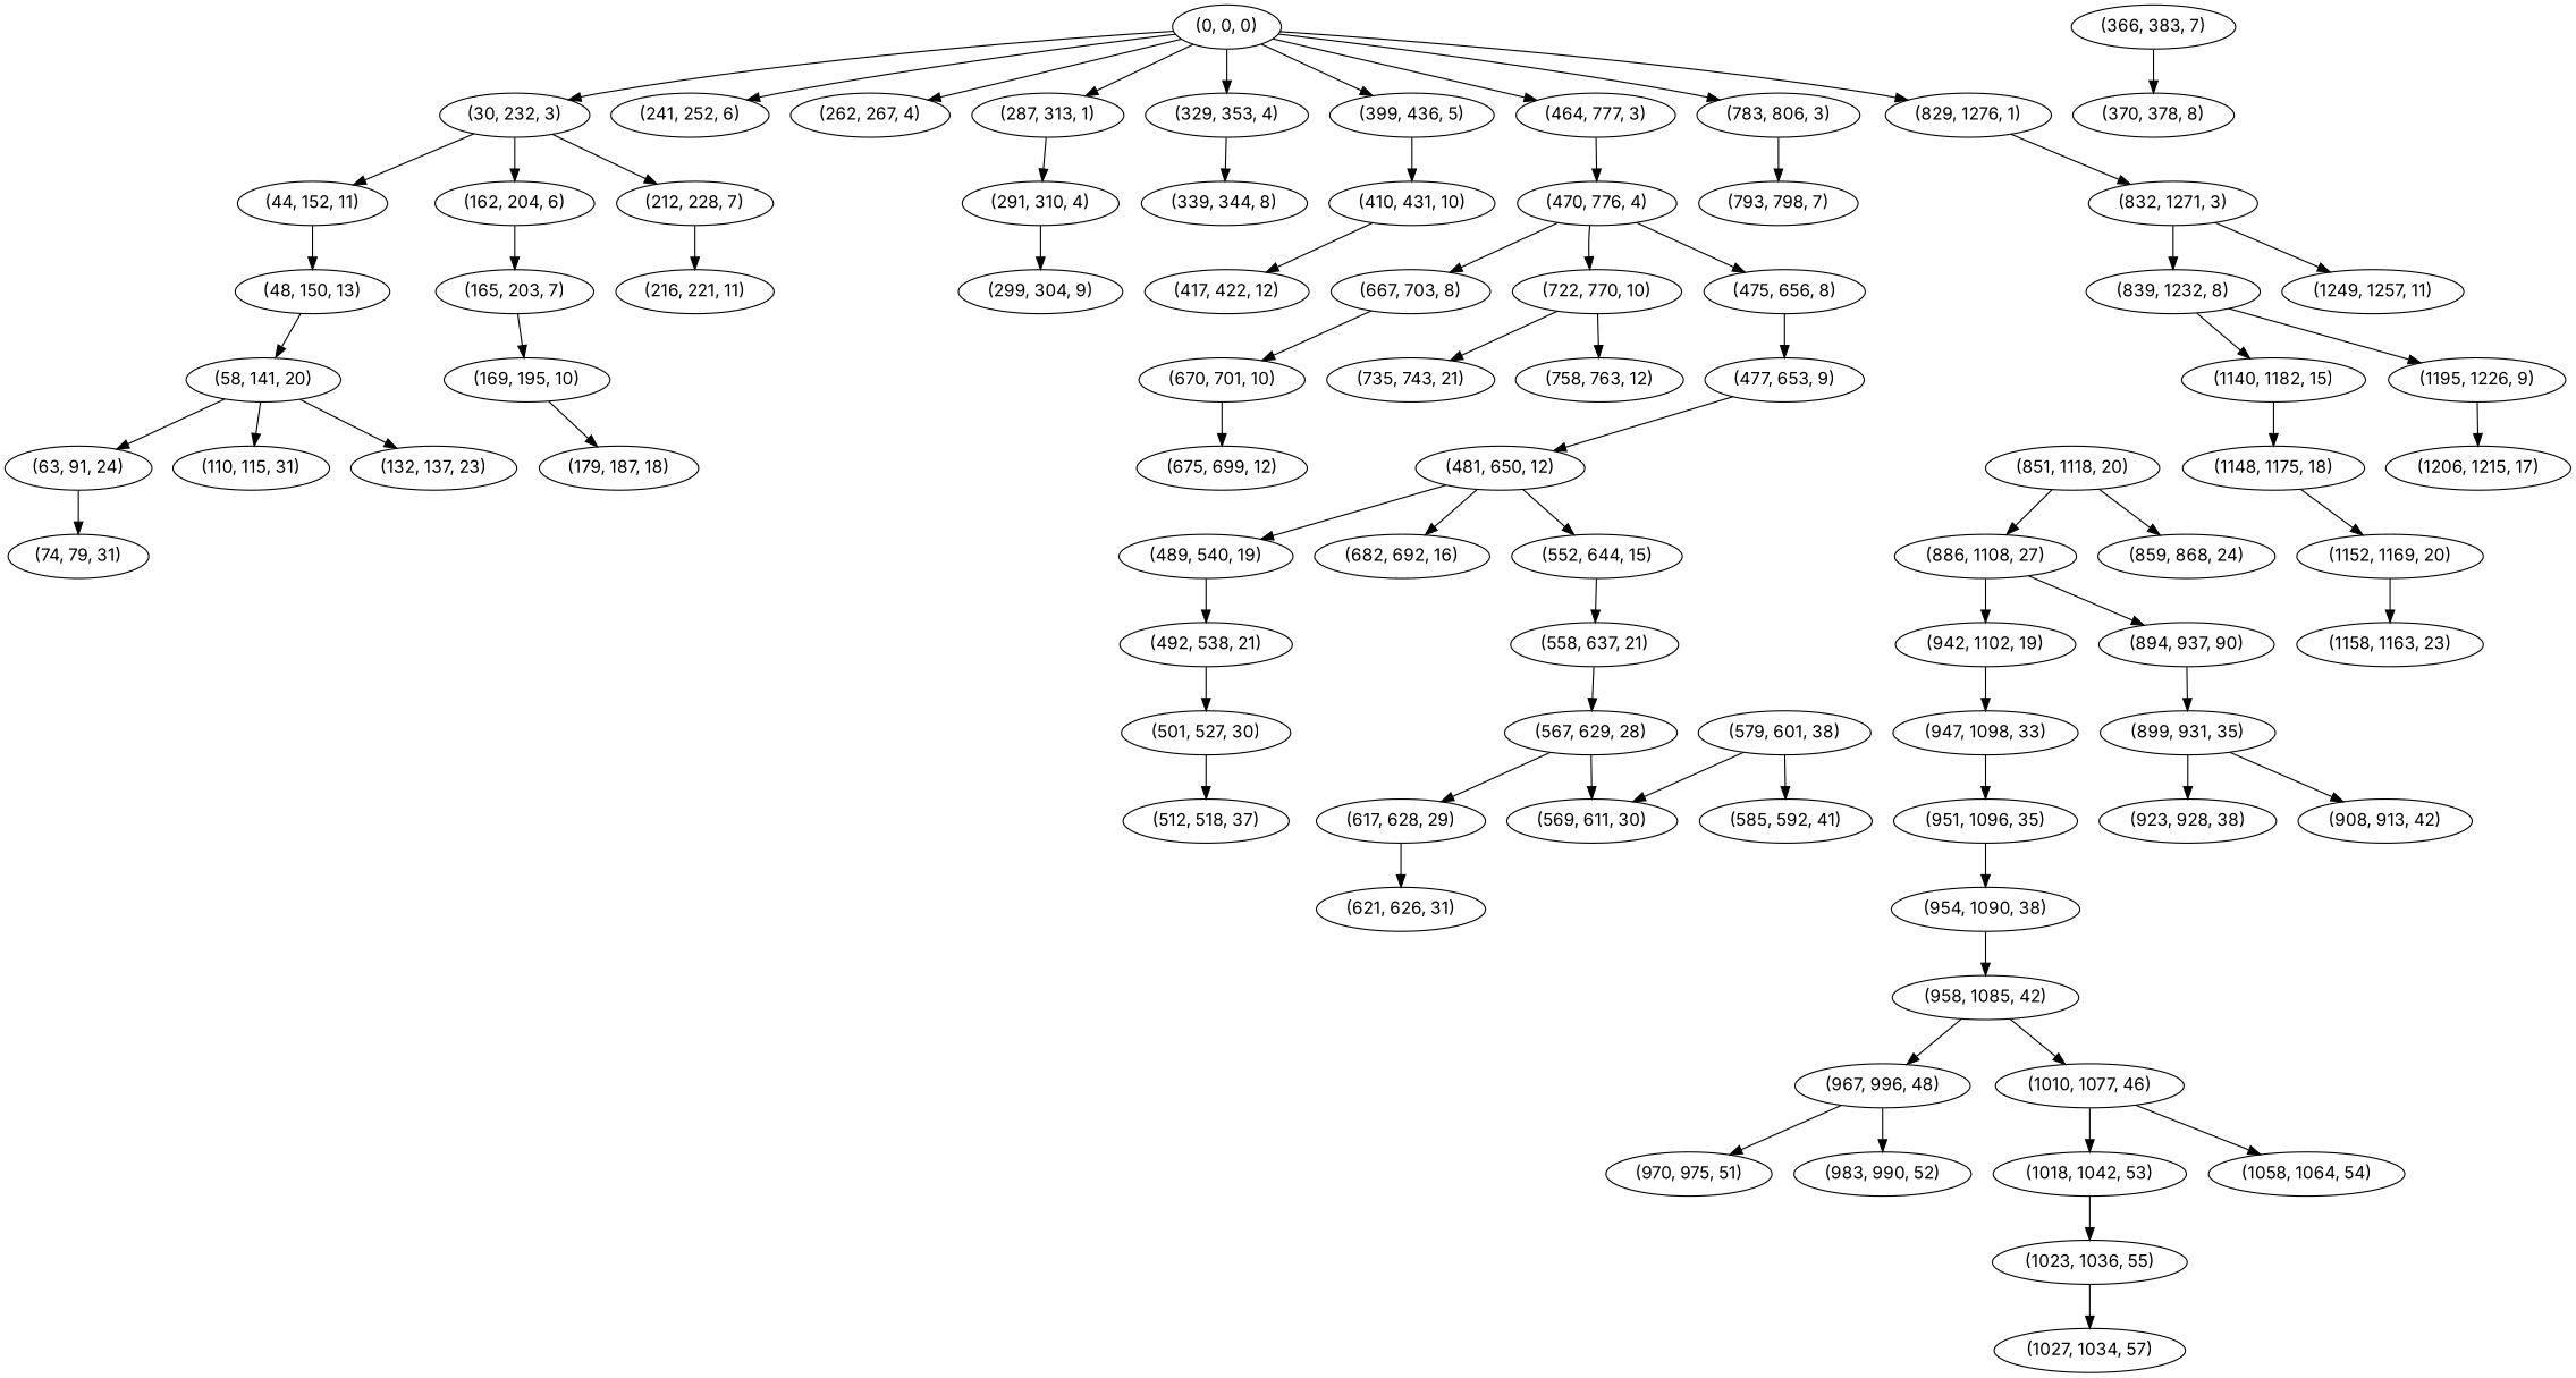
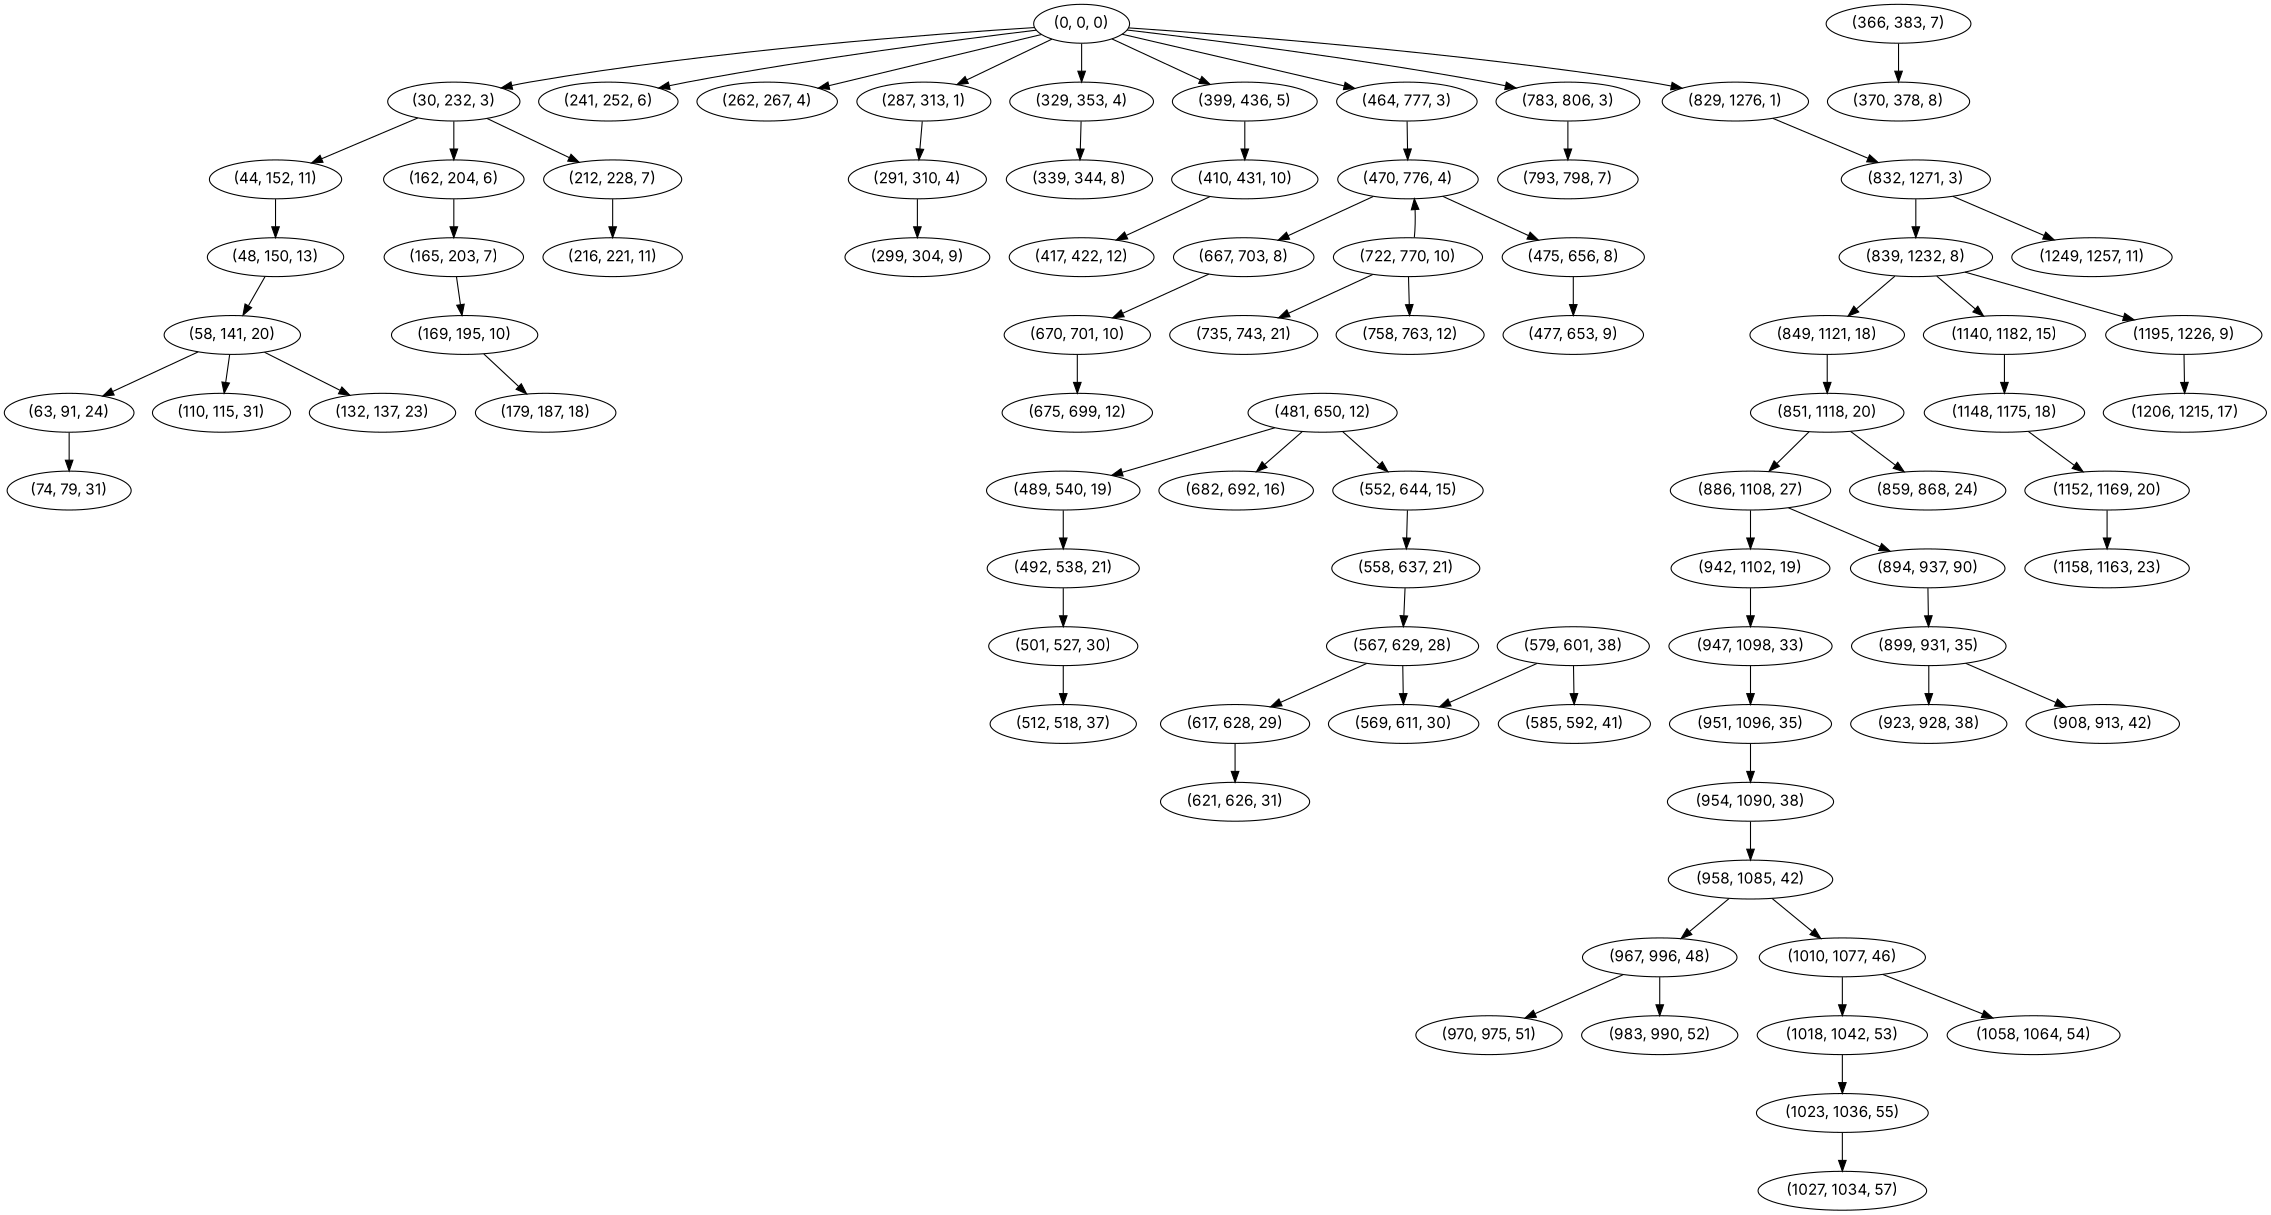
  digraph {
    fontname=Inter
    node [fontname=Inter]
    edge [fontname=Inter]
    "(0, 0, 0)"
    "(30, 232, 3)"
    "(241, 252, 6)"
    "(262, 267, 4)"
    "(287, 313, 1)"
    "(329, 353, 4)"
    "(399, 436, 5)"
    "(464, 777, 3)"
    "(783, 806, 3)"
    "(829, 1276, 1)"
    "(44, 152, 11)"
    "(162, 204, 6)"
    "(212, 228, 7)"
    "(291, 310, 4)"
    "(339, 344, 8)"
    "(410, 431, 10)"
    "(470, 776, 4)"
    "(793, 798, 7)"
    "(832, 1271, 3)"
    "(48, 150, 13)"
    "(165, 203, 7)"
    "(216, 221, 11)"
    "(58, 141, 20)"
    "(63, 91, 24)"
    "(110, 115, 31)"
    "(132, 137, 23)"
    "(74, 79, 31)"
    "(169, 195, 10)"
    "(179, 187, 18)"
    "(299, 304, 9)"
    "(366, 383, 7)"
    "(370, 378, 8)"
    "(417, 422, 12)"
    "(475, 656, 8)"
    "(667, 703, 8)"
    "(722, 770, 10)"
    "(477, 653, 9)"
    "(670, 701, 10)"
    "(735, 743, 21)"
    "(758, 763, 12)"
    "(481, 650, 12)"
    "(489, 540, 19)"
    "(552, 644, 15)"
    "(682, 692, 16)"
    "(492, 538, 21)"
    "(558, 637, 21)"
    "(501, 527, 30)"
    "(512, 518, 37)"
    "(567, 629, 28)"
    "(569, 611, 30)"
    "(617, 628, 29)"
    "(621, 626, 31)"
    "(579, 601, 38)"
    "(585, 592, 41)"
    "(675, 699, 12)"
    "(839, 1232, 8)"
    "(1249, 1257, 11)"
+   "(849, 1121, 18)"
    "(1140, 1182, 15)"
    "(1195, 1226, 9)"
    "(851, 1118, 20)"
    "(1148, 1175, 18)"
    "(1206, 1215, 17)"
    "(859, 868, 24)"
    "(886, 1108, 27)"
    n66 [label="(894, 937, 90)"]
    n67 [label="(942, 1102, 19)"]
    "(899, 931, 35)"
    "(947, 1098, 33)"
    "(908, 913, 42)"
    "(923, 928, 38)"
    "(951, 1096, 35)"
    "(954, 1090, 38)"
    "(958, 1085, 42)"
    "(967, 996, 48)"
    "(1010, 1077, 46)"
    "(970, 975, 51)"
    "(983, 990, 52)"
    "(1018, 1042, 53)"
    "(1058, 1064, 54)"
    "(1023, 1036, 55)"
    "(1027, 1034, 57)"
    "(1152, 1169, 20)"
    "(1158, 1163, 23)"
    "(0, 0, 0)" -> "(30, 232, 3)"
    "(0, 0, 0)" -> "(241, 252, 6)"
    "(0, 0, 0)" -> "(262, 267, 4)"
    "(0, 0, 0)" -> "(287, 313, 1)"
    "(0, 0, 0)" -> "(329, 353, 4)"
    "(0, 0, 0)" -> "(399, 436, 5)"
    "(0, 0, 0)" -> "(464, 777, 3)"
    "(0, 0, 0)" -> "(783, 806, 3)"
    "(0, 0, 0)" -> "(829, 1276, 1)"
    "(30, 232, 3)" -> "(44, 152, 11)"
    "(30, 232, 3)" -> "(162, 204, 6)"
    "(30, 232, 3)" -> "(212, 228, 7)"
    "(287, 313, 1)" -> "(291, 310, 4)"
    "(329, 353, 4)" -> "(339, 344, 8)"
    "(399, 436, 5)" -> "(410, 431, 10)"
    "(464, 777, 3)" -> "(470, 776, 4)"
    "(783, 806, 3)" -> "(793, 798, 7)"
    "(829, 1276, 1)" -> "(832, 1271, 3)"
    "(44, 152, 11)" -> "(48, 150, 13)"
    "(162, 204, 6)" -> "(165, 203, 7)"
    "(212, 228, 7)" -> "(216, 221, 11)"
    "(291, 310, 4)" -> "(299, 304, 9)"
    "(410, 431, 10)" -> "(417, 422, 12)"
    "(470, 776, 4)" -> "(475, 656, 8)"
    "(470, 776, 4)" -> "(667, 703, 8)"
-   "(470, 776, 4)" -> "(722, 770, 10)"
+   "(722, 770, 10)" -> "(470, 776, 4)"
    "(832, 1271, 3)" -> "(839, 1232, 8)"
    "(832, 1271, 3)" -> "(1249, 1257, 11)"
    "(48, 150, 13)" -> "(58, 141, 20)"
    "(165, 203, 7)" -> "(169, 195, 10)"
    "(58, 141, 20)" -> "(63, 91, 24)"
    "(58, 141, 20)" -> "(110, 115, 31)"
    "(58, 141, 20)" -> "(132, 137, 23)"
    "(63, 91, 24)" -> "(74, 79, 31)"
    "(169, 195, 10)" -> "(179, 187, 18)"
    "(366, 383, 7)" -> "(370, 378, 8)"
    "(475, 656, 8)" -> "(477, 653, 9)"
    "(667, 703, 8)" -> "(670, 701, 10)"
    "(722, 770, 10)" -> "(735, 743, 21)"
    "(722, 770, 10)" -> "(758, 763, 12)"
-   "(477, 653, 9)" -> "(481, 650, 12)"
    "(670, 701, 10)" -> "(675, 699, 12)"
    "(481, 650, 12)" -> "(489, 540, 19)"
    "(481, 650, 12)" -> "(552, 644, 15)"
    "(481, 650, 12)" -> "(682, 692, 16)"
    "(489, 540, 19)" -> "(492, 538, 21)"
    "(552, 644, 15)" -> "(558, 637, 21)"
    "(492, 538, 21)" -> "(501, 527, 30)"
    "(558, 637, 21)" -> "(567, 629, 28)"
    "(501, 527, 30)" -> "(512, 518, 37)"
    "(567, 629, 28)" -> "(569, 611, 30)"
    "(567, 629, 28)" -> "(617, 628, 29)"
    "(617, 628, 29)" -> "(621, 626, 31)"
    "(579, 601, 38)" -> "(569, 611, 30)"
    "(579, 601, 38)" -> "(585, 592, 41)"
+   "(839, 1232, 8)" -> "(849, 1121, 18)"
    "(839, 1232, 8)" -> "(1140, 1182, 15)"
    "(839, 1232, 8)" -> "(1195, 1226, 9)"
+   "(849, 1121, 18)" -> "(851, 1118, 20)"
    "(1140, 1182, 15)" -> "(1148, 1175, 18)"
    "(1195, 1226, 9)" -> "(1206, 1215, 17)"
    "(851, 1118, 20)" -> "(859, 868, 24)"
    "(851, 1118, 20)" -> "(886, 1108, 27)"
    "(1148, 1175, 18)" -> "(1152, 1169, 20)"
    "(886, 1108, 27)" -> n66
    "(886, 1108, 27)" -> n67
    n66 -> "(899, 931, 35)"
    n67 -> "(947, 1098, 33)"
    "(899, 931, 35)" -> "(908, 913, 42)"
    "(899, 931, 35)" -> "(923, 928, 38)"
    "(947, 1098, 33)" -> "(951, 1096, 35)"
    "(951, 1096, 35)" -> "(954, 1090, 38)"
    "(954, 1090, 38)" -> "(958, 1085, 42)"
    "(958, 1085, 42)" -> "(967, 996, 48)"
    "(958, 1085, 42)" -> "(1010, 1077, 46)"
    "(967, 996, 48)" -> "(970, 975, 51)"
    "(967, 996, 48)" -> "(983, 990, 52)"
    "(1010, 1077, 46)" -> "(1018, 1042, 53)"
    "(1010, 1077, 46)" -> "(1058, 1064, 54)"
    "(1018, 1042, 53)" -> "(1023, 1036, 55)"
    "(1023, 1036, 55)" -> "(1027, 1034, 57)"
    "(1152, 1169, 20)" -> "(1158, 1163, 23)"
  }
